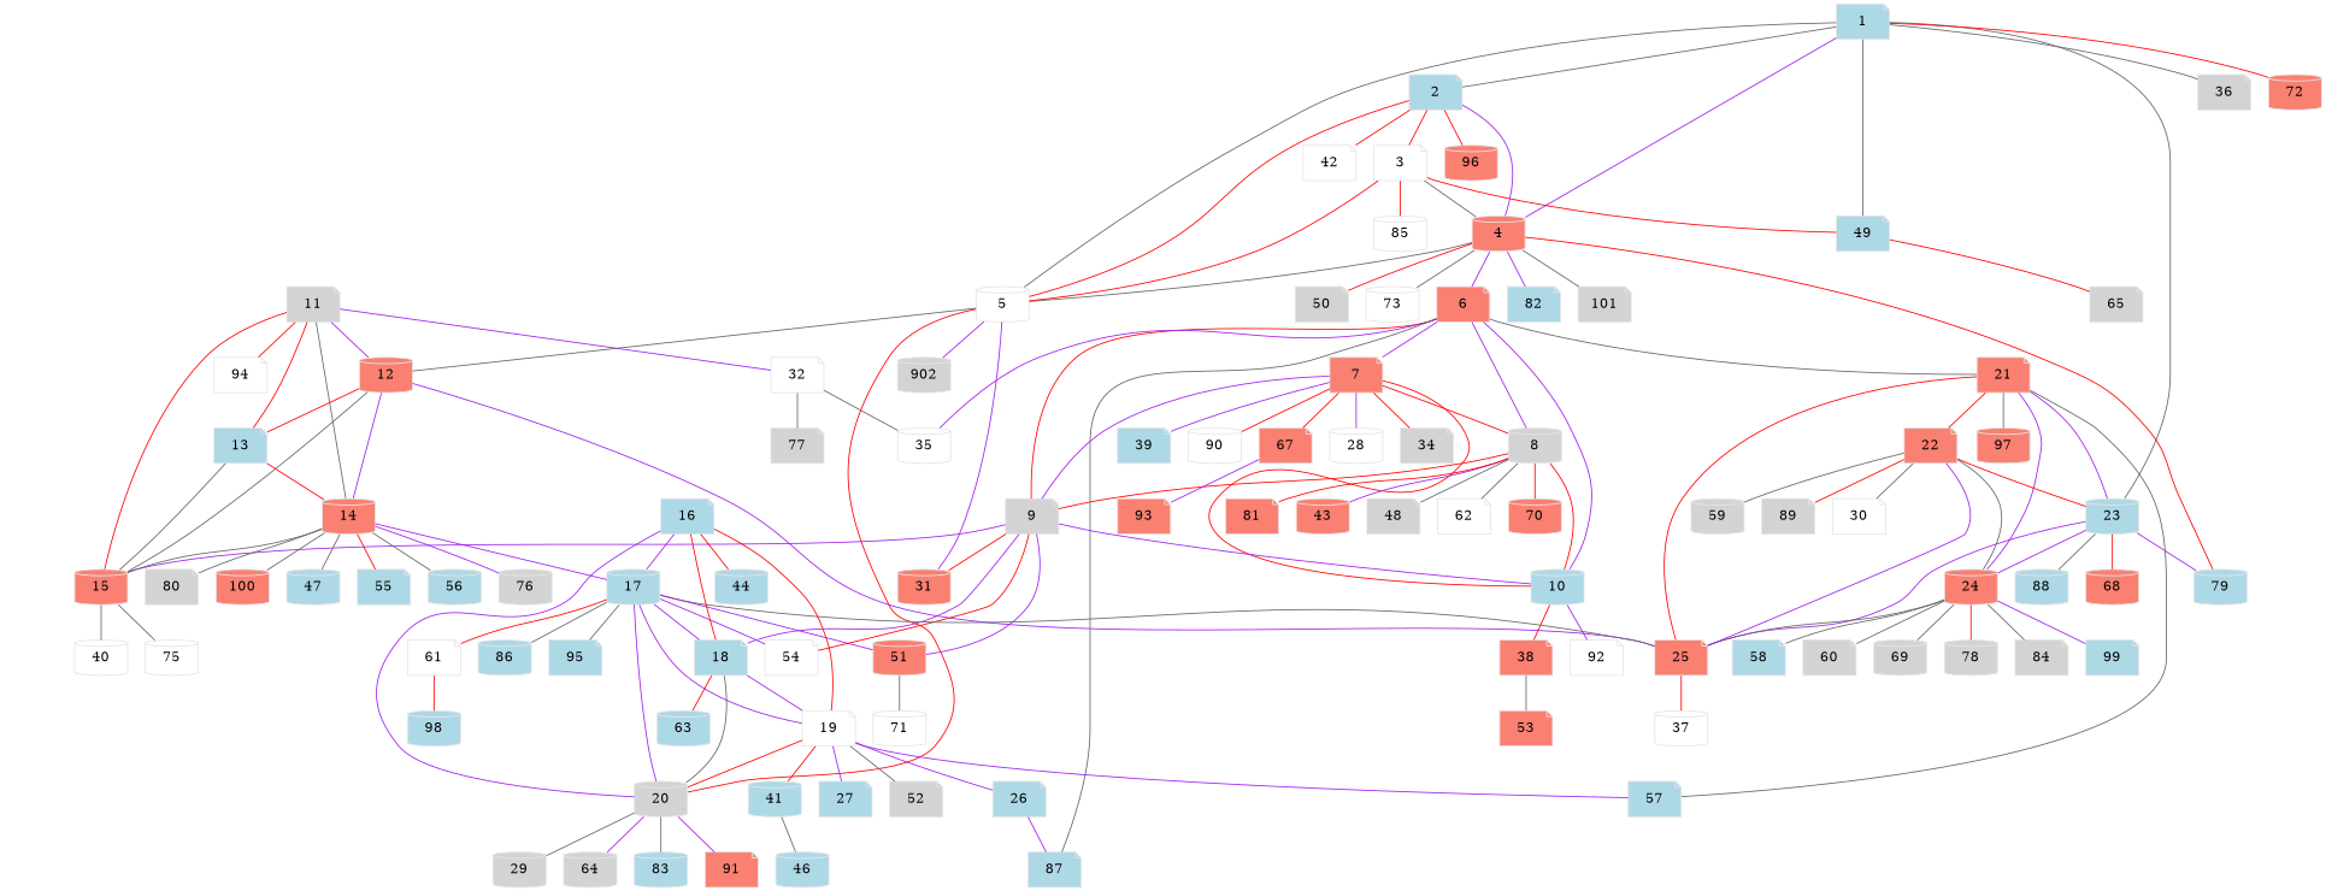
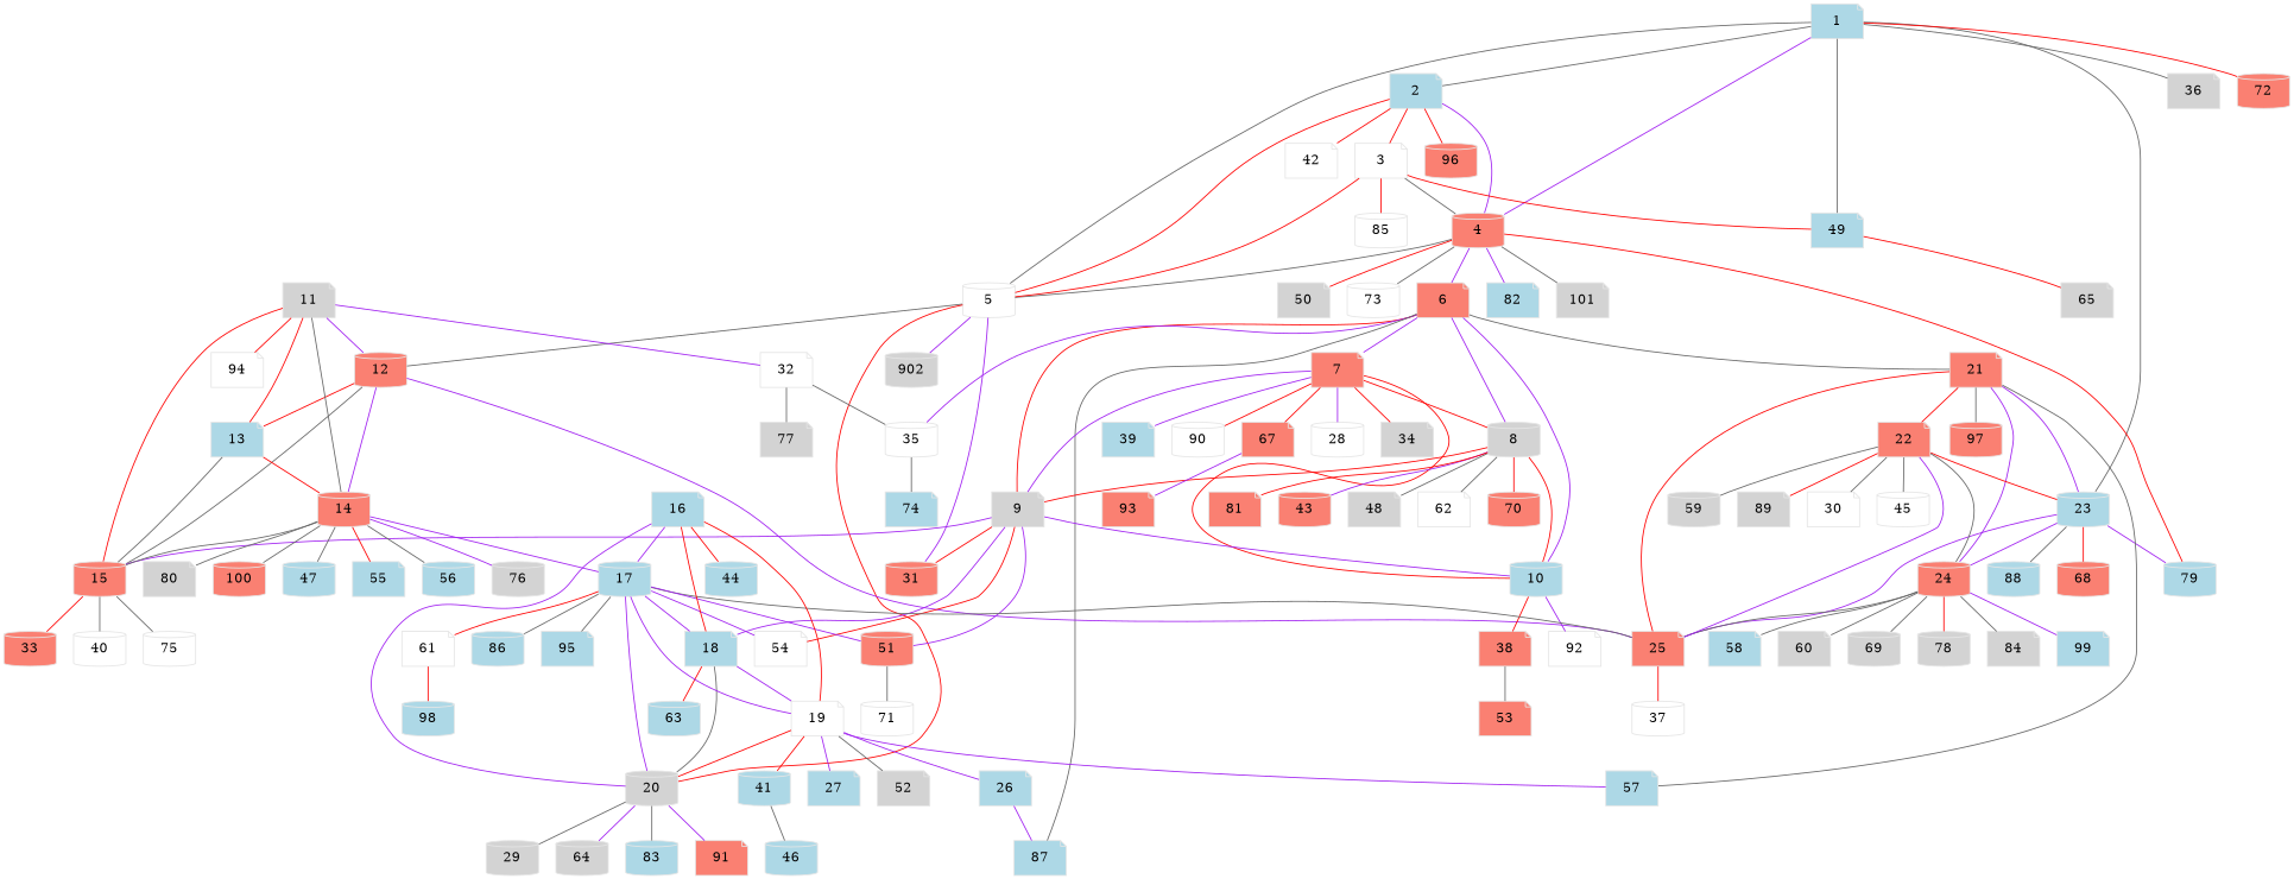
  graph {
    node [color=gray90 fillcolor=lightblue shape=note style=filled]
    edge [color=gray40]
    1
    2
    4 [fillcolor=salmon shape=cylinder]
    5 [fillcolor=white shape=cylinder]
    23 [shape=cylinder]
    36 [fillcolor=lightgrey]
    72 [fillcolor=salmon shape=cylinder]
    49
    3 [fillcolor=white]
    42 [fillcolor=white]
    96 [fillcolor=salmon shape=cylinder]
    85 [fillcolor=white shape=cylinder]
    6 [fillcolor=salmon]
    50 [fillcolor=lightgrey]
    73 [fillcolor=white shape=cylinder]
    79 [shape=cylinder]
    82
    101 [fillcolor=lightgrey]
    12 [fillcolor=salmon shape=cylinder]
    20 [fillcolor=lightgrey shape=cylinder]
    31 [fillcolor=salmon shape=cylinder]
    n22 [fillcolor=lightgrey label=902 shape=cylinder]
    25 [fillcolor=salmon]
    24 [fillcolor=salmon shape=cylinder]
    68 [fillcolor=salmon shape=cylinder]
    88 [shape=cylinder]
    65 [fillcolor=lightgrey]
    7 [fillcolor=salmon]
    8 [fillcolor=lightgrey shape=cylinder]
    9 [fillcolor=lightgrey]
    10 [shape=cylinder]
    21 [fillcolor=salmon]
    35 [fillcolor=white shape=cylinder]
    87
    15 [fillcolor=salmon shape=cylinder]
    13
    14 [fillcolor=salmon shape=cylinder]
    29 [fillcolor=lightgrey shape=cylinder]
    64 [fillcolor=lightgrey shape=cylinder]
    83 [shape=cylinder]
    91 [fillcolor=salmon]
    28 [fillcolor=white shape=cylinder]
    34 [fillcolor=lightgrey]
    39
    67 [fillcolor=salmon]
    90 [fillcolor=white shape=cylinder]
    43 [fillcolor=salmon shape=cylinder]
    48 [fillcolor=lightgrey]
    62 [fillcolor=white]
    70 [fillcolor=salmon shape=cylinder]
    81 [fillcolor=salmon]
    18
    51 [fillcolor=salmon shape=cylinder]
    54 [fillcolor=white]
    38 [fillcolor=salmon]
    92 [fillcolor=white]
    57
    22 [fillcolor=salmon]
    97 [fillcolor=salmon shape=cylinder]
+   74
    93 [fillcolor=salmon]
+   33 [fillcolor=salmon shape=cylinder]
    40 [fillcolor=white shape=cylinder]
    75 [fillcolor=white shape=cylinder]
    19 [fillcolor=white]
    63 [shape=cylinder]
    71 [fillcolor=white shape=cylinder]
    53 [fillcolor=salmon]
    11 [fillcolor=lightgrey]
    32 [fillcolor=white]
    94 [fillcolor=white]
    17 [shape=cylinder]
    47 [shape=cylinder]
    55
    56 [shape=cylinder]
    76 [fillcolor=lightgrey shape=cylinder]
    80 [fillcolor=lightgrey]
    100 [fillcolor=salmon shape=cylinder]
    77 [fillcolor=lightgrey]
    37 [fillcolor=white shape=cylinder]
    61 [fillcolor=white]
    86 [shape=cylinder]
    95
    16
    44 [shape=cylinder]
    26
    27
    41 [shape=cylinder]
    52 [fillcolor=lightgrey]
    98 [shape=cylinder]
    46 [shape=cylinder]
    30 [fillcolor=white]
+   45 [fillcolor=white shape=cylinder]
    59 [fillcolor=lightgrey shape=cylinder]
    89 [fillcolor=lightgrey]
    58
    60 [fillcolor=lightgrey]
    69 [fillcolor=lightgrey shape=cylinder]
    78 [fillcolor=lightgrey shape=cylinder]
    84 [fillcolor=lightgrey]
    99
    1 -- 2
    1 -- 4 [color=purple]
    1 -- 5
    1 -- 23
    1 -- 36
    1 -- 72 [color=red]
    1 -- 49
    2 -- 4 [color=purple]
    2 -- 5 [color=red]
    2 -- 3 [color=red]
    2 -- 42 [color=red]
    2 -- 96 [color=red]
    4 -- 5
    4 -- 6 [color=purple]
    4 -- 50 [color=red]
    4 -- 73
    4 -- 79 [color=red]
    4 -- 82 [color=purple]
    4 -- 101
    5 -- 12
    5 -- 20 [color=red]
    5 -- 31 [color=purple]
    5 -- n22 [color=purple]
    23 -- 79 [color=purple]
    23 -- 25 [color=purple]
    23 -- 24 [color=purple]
    23 -- 68 [color=red]
    23 -- 88
    49 -- 65 [color=red]
    3 -- 4
    3 -- 5 [color=red]
    3 -- 49 [color=red]
    3 -- 85 [color=red]
    6 -- 7 [color=purple]
    6 -- 8 [color=purple]
    6 -- 9 [color=red]
    6 -- 10 [color=purple]
    6 -- 21
    6 -- 35 [color=purple]
    6 -- 87
    12 -- 25 [color=purple]
    12 -- 15
    12 -- 13 [color=red]
    12 -- 14 [color=purple]
    20 -- 29
    20 -- 64 [color=purple]
    20 -- 83
    20 -- 91 [color=purple]
    25 -- 37 [color=red]
    24 -- 25
    24 -- 58
    24 -- 60
    24 -- 69
    24 -- 78 [color=red]
    24 -- 84
    24 -- 99 [color=purple]
    7 -- 8 [color=red]
    7 -- 9 [color=purple]
    7 -- 10 [color=red]
    7 -- 28 [color=purple]
    7 -- 34 [color=red]
    7 -- 39 [color=purple]
    7 -- 67 [color=red]
    7 -- 90 [color=red]
    8 -- 9 [color=red]
    8 -- 10 [color=red]
    8 -- 43 [color=purple]
    8 -- 48
    8 -- 62
    8 -- 70 [color=red]
    8 -- 81 [color=red]
    9 -- 31 [color=red]
    9 -- 10 [color=purple]
    9 -- 15 [color=purple]
    9 -- 18 [color=purple]
    9 -- 51 [color=purple]
    9 -- 54 [color=red]
    10 -- 38 [color=red]
    10 -- 92 [color=purple]
    21 -- 23 [color=purple]
    21 -- 25 [color=red]
    21 -- 24 [color=purple]
    21 -- 57
    21 -- 22 [color=red]
    21 -- 97
+   35 -- 74
+   15 -- 33 [color=red]
    15 -- 40
    15 -- 75
    13 -- 15
    13 -- 14 [color=red]
    14 -- 15
    14 -- 17 [color=purple]
    14 -- 47
    14 -- 55 [color=red]
    14 -- 56
    14 -- 76 [color=purple]
    14 -- 80
    14 -- 100
    67 -- 93 [color=purple]
    18 -- 20
    18 -- 19 [color=purple]
    18 -- 63 [color=red]
    51 -- 71
    38 -- 53
    22 -- 23 [color=red]
    22 -- 25 [color=purple]
    22 -- 24
    22 -- 30
+   22 -- 45
    22 -- 59
    22 -- 89 [color=red]
    19 -- 20 [color=red]
    19 -- 57 [color=purple]
    19 -- 26 [color=purple]
    19 -- 27 [color=purple]
    19 -- 41 [color=red]
    19 -- 52
    11 -- 12 [color=purple]
    11 -- 15 [color=red]
    11 -- 13 [color=red]
    11 -- 14
    11 -- 32 [color=purple]
    11 -- 94 [color=red]
    32 -- 35
    32 -- 77
    17 -- 20 [color=purple]
    17 -- 25
    17 -- 18 [color=purple]
    17 -- 51 [color=purple]
    17 -- 54 [color=purple]
    17 -- 19 [color=purple]
    17 -- 61 [color=red]
    17 -- 86
    17 -- 95
    61 -- 98 [color=red]
    16 -- 20 [color=purple]
    16 -- 18 [color=red]
    16 -- 19 [color=red]
    16 -- 17 [color=purple]
    16 -- 44 [color=red]
    26 -- 87 [color=purple]
    41 -- 46
  }
